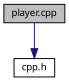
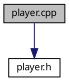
  digraph {
    fontname="Noto Sans"
    node [color=black fontname="Noto Sans" fontsize=10 shape=record style=filled]
    n1 [fillcolor=grey75 fontcolor=black height=0.2 label="player.cpp" width=0.4]
-   n2 [fillcolor=white height=0.2 label="cpp.h" width=0.4]
+   n2 [fillcolor=white height=0.2 label="player.h" width=0.4]
    n1 -> n2 [color=midnightblue fontname="Noto Sans" fontsize=10 labelfontname=Helvetica labelfontsize=10 style=solid]
  }
